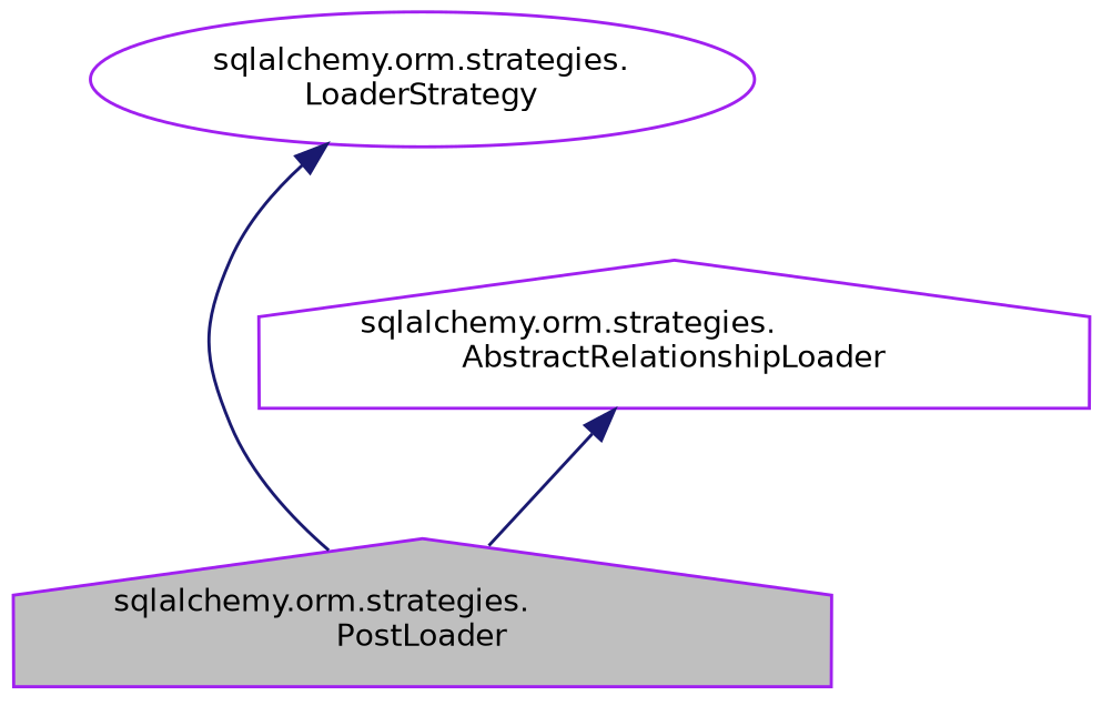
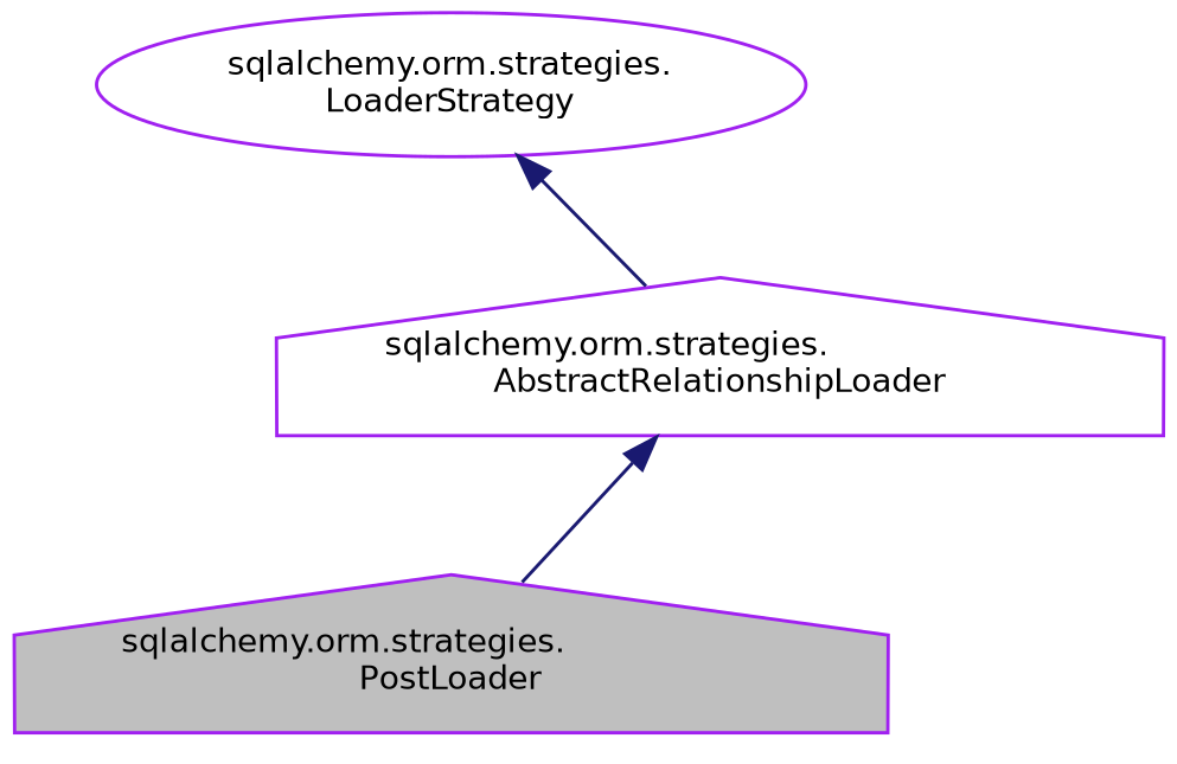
  digraph {
    node [color=purple fillcolor=white fontname=Helvetica fontsize=10 shape=house style=filled]
    edge [color=midnightblue dir=back fontname=Helvetica fontsize=10 labelfontname=Helvetica labelfontsize=10 style=solid]
    n1 [fillcolor=grey75 fontcolor=black height=0.2 label="sqlalchemy.orm.strategies.\lPostLoader" width=0.4]
    n2 [height=0.2 label="sqlalchemy.orm.strategies.\lAbstractRelationshipLoader" width=0.4]
    n3 [height=0.2 label="sqlalchemy.orm.strategies.\lLoaderStrategy" shape=ellipse width=0.4]
    n2 -> n1
-   n3 -> n1
+   n3 -> n2
  }
